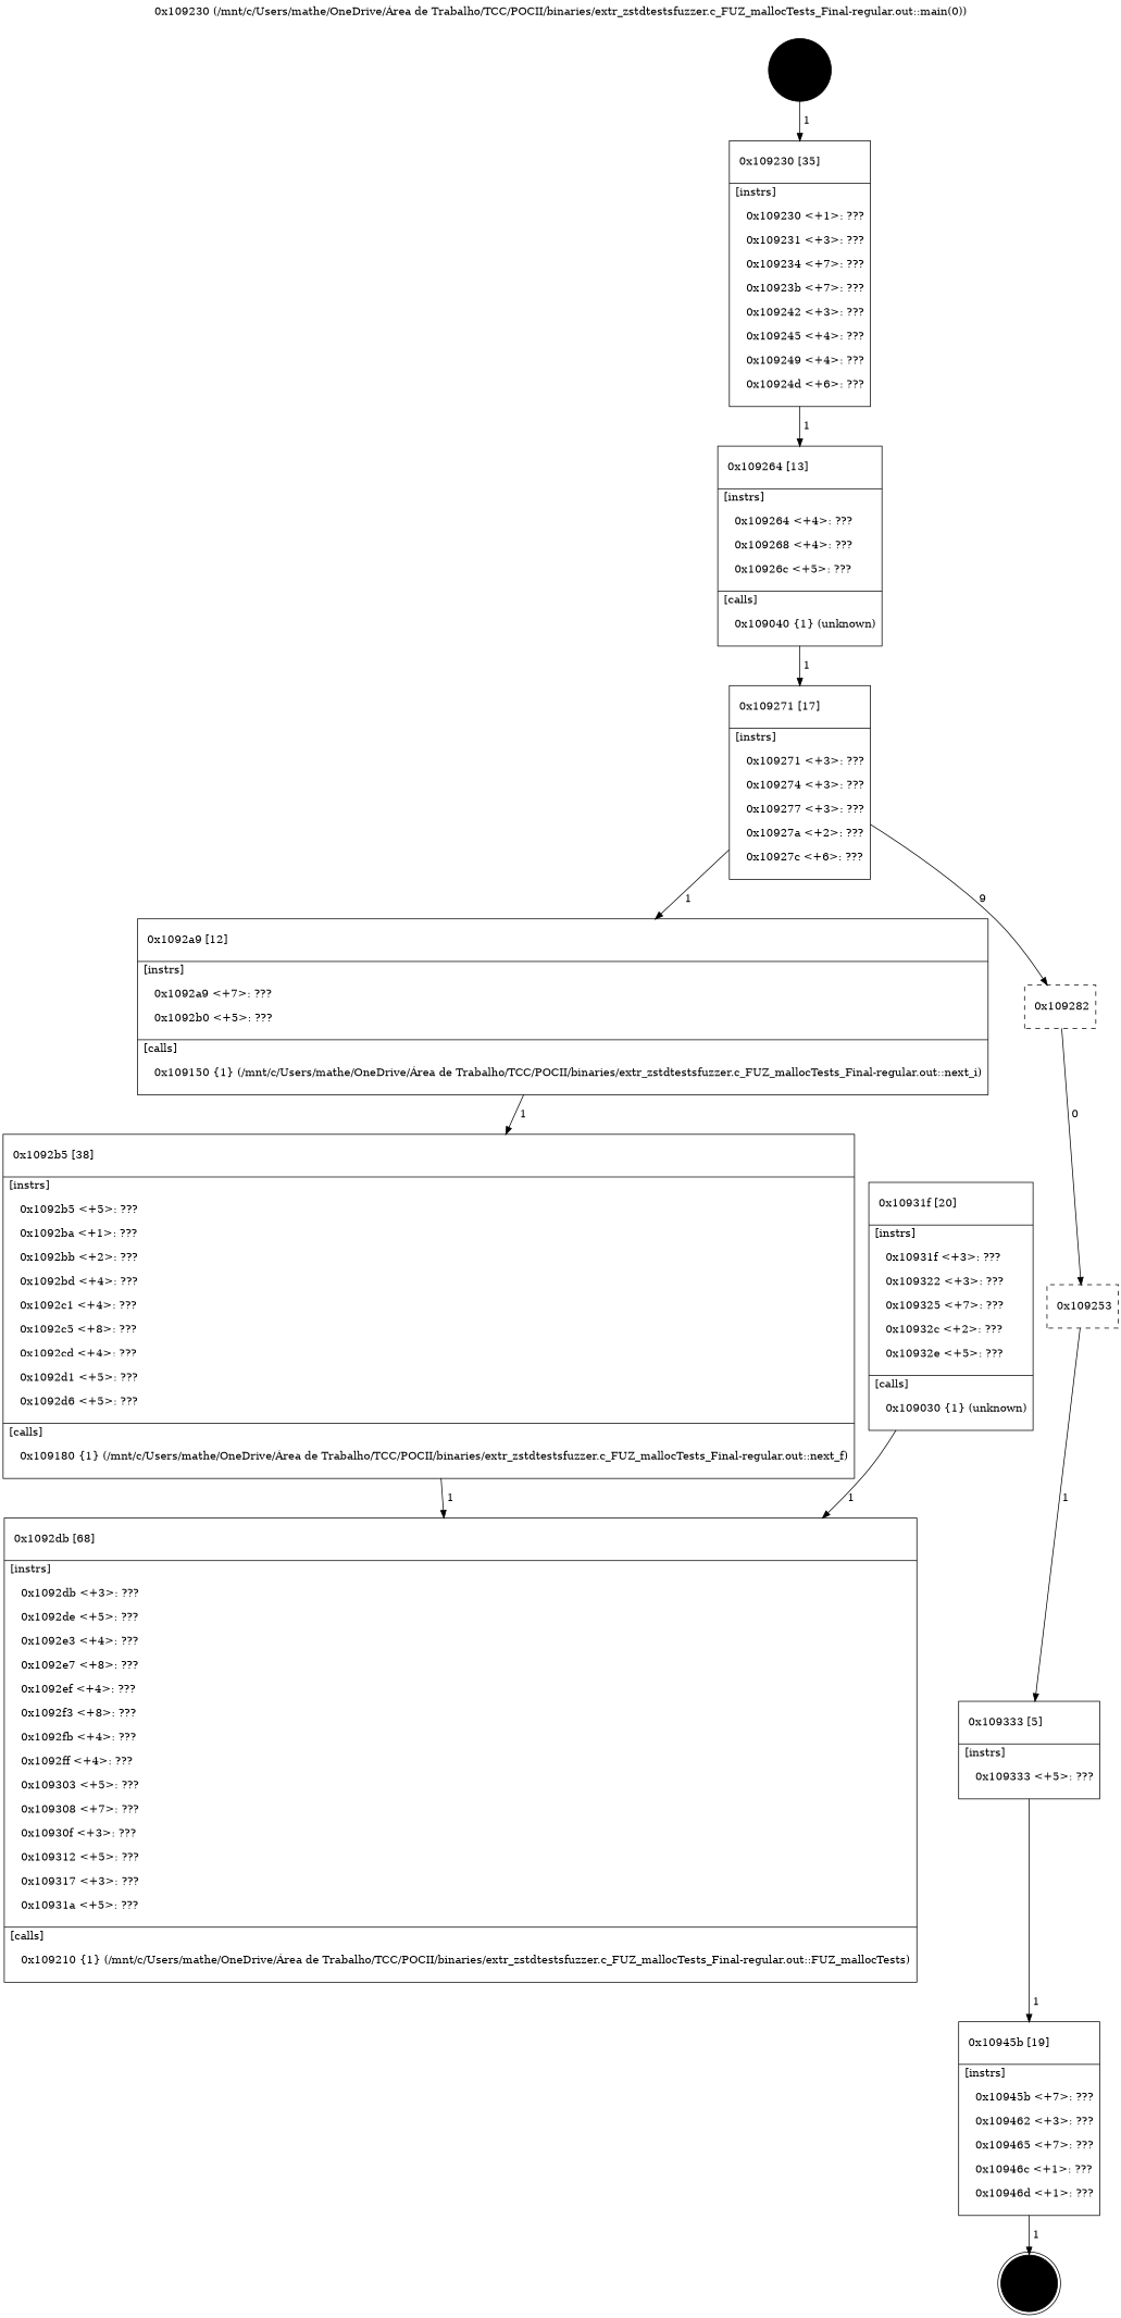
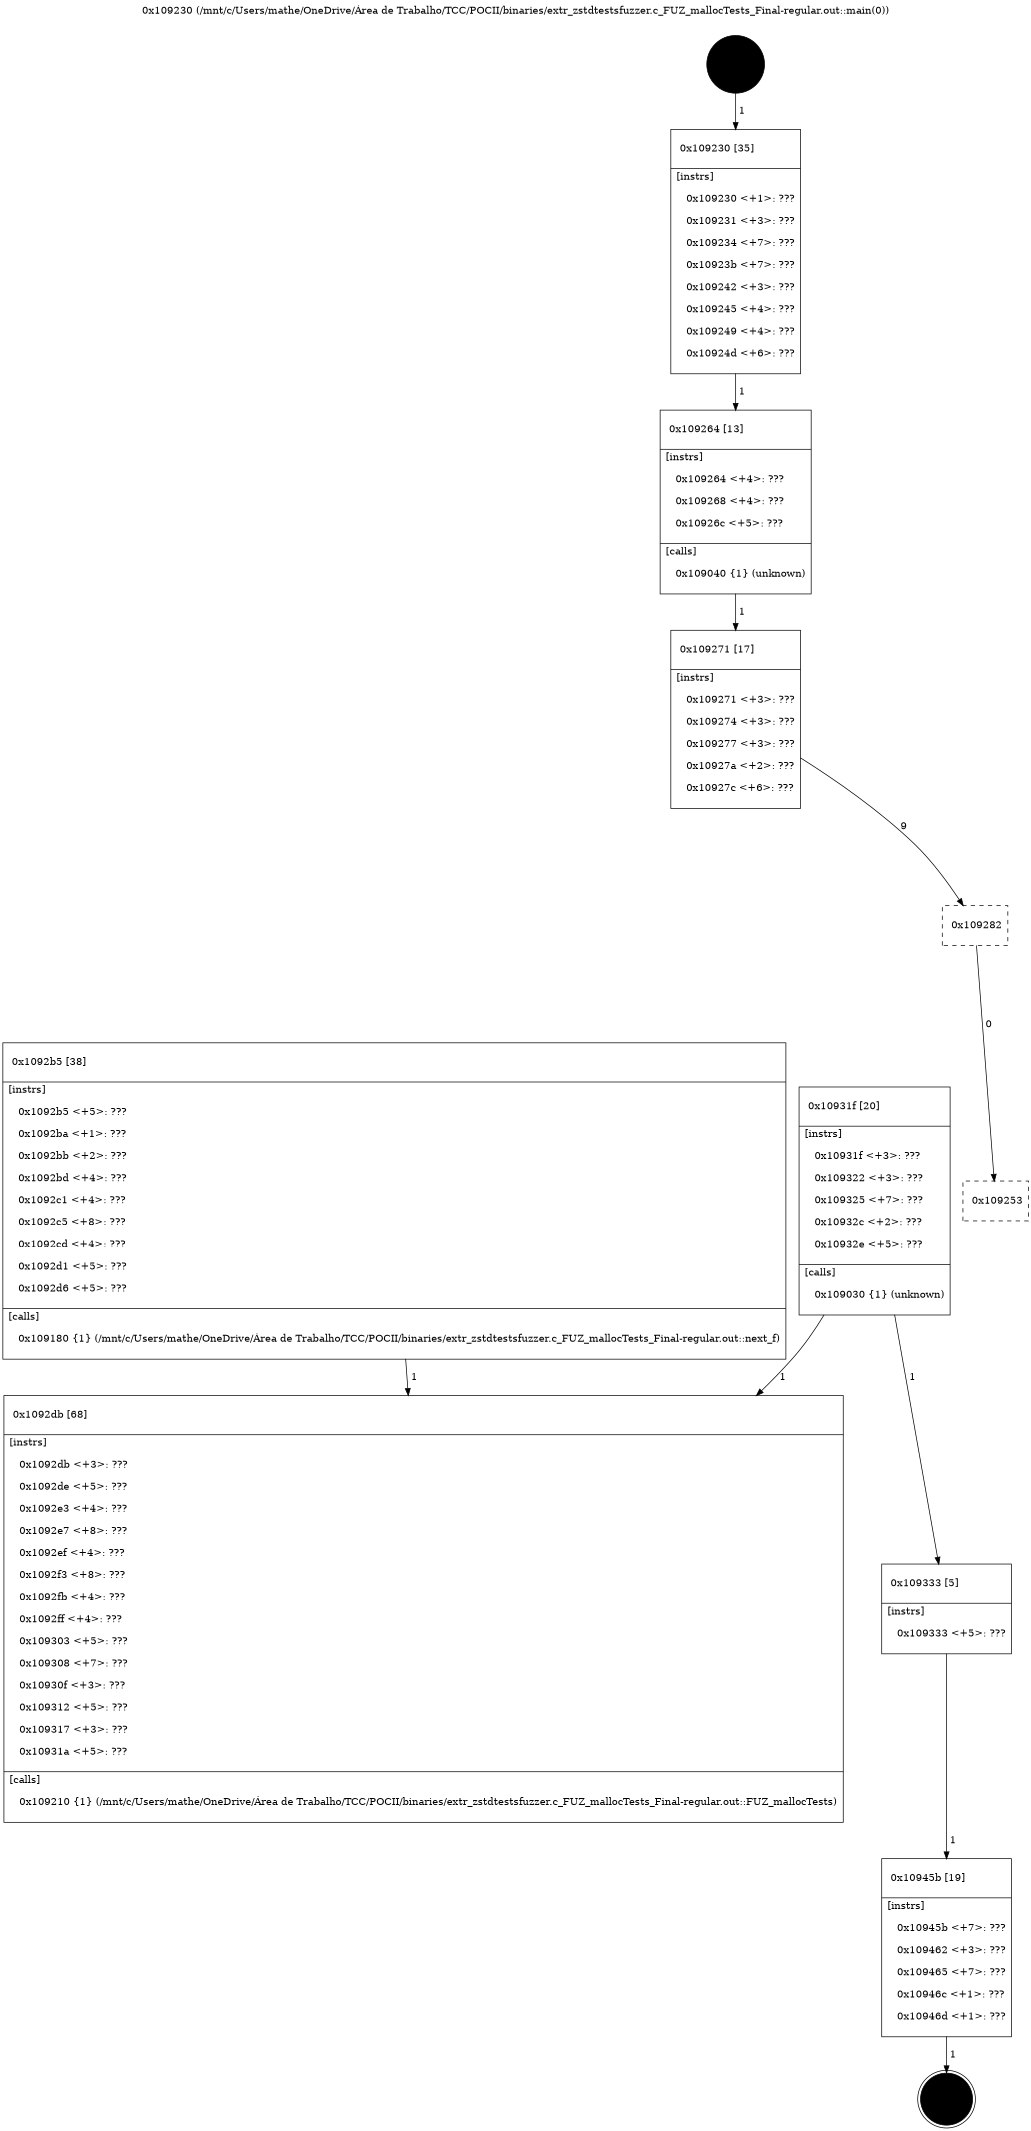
  digraph {
    label="0x109230 (/mnt/c/Users/mathe/OneDrive/Área de Trabalho/TCC/POCII/binaries/extr_zstdtestsfuzzer.c_FUZ_mallocTests_Final-regular.out::main(0))"
    labelloc=t
    node [shape=record]
    Entry [fillcolor=black height=0.3 shape=circle style=filled width=0.3]
    n2 [label="{\n     0x109230 [35]\l\n     | [instrs]\l\n     &nbsp;&nbsp;0x109230 \<+1\>: ???\l\n     &nbsp;&nbsp;0x109231 \<+3\>: ???\l\n     &nbsp;&nbsp;0x109234 \<+7\>: ???\l\n     &nbsp;&nbsp;0x10923b \<+7\>: ???\l\n     &nbsp;&nbsp;0x109242 \<+3\>: ???\l\n     &nbsp;&nbsp;0x109245 \<+4\>: ???\l\n     &nbsp;&nbsp;0x109249 \<+4\>: ???\l\n     &nbsp;&nbsp;0x10924d \<+6\>: ???\l\n  }"]
    n3 [label="{\n     0x109264 [13]\l\n     | [instrs]\l\n     &nbsp;&nbsp;0x109264 \<+4\>: ???\l\n     &nbsp;&nbsp;0x109268 \<+4\>: ???\l\n     &nbsp;&nbsp;0x10926c \<+5\>: ???\l\n     | [calls]\l\n     &nbsp;&nbsp;0x109040 \{1\} (unknown)\l\n  }"]
    n4 [label="{\n     0x109271 [17]\l\n     | [instrs]\l\n     &nbsp;&nbsp;0x109271 \<+3\>: ???\l\n     &nbsp;&nbsp;0x109274 \<+3\>: ???\l\n     &nbsp;&nbsp;0x109277 \<+3\>: ???\l\n     &nbsp;&nbsp;0x10927a \<+2\>: ???\l\n     &nbsp;&nbsp;0x10927c \<+6\>: ???\l\n  }"]
    n5 [label="{\n     0x109253\l\n  }" style=dashed]
-   n6 [label="{\n     0x1092a9 [12]\l\n     | [instrs]\l\n     &nbsp;&nbsp;0x1092a9 \<+7\>: ???\l\n     &nbsp;&nbsp;0x1092b0 \<+5\>: ???\l\n     | [calls]\l\n     &nbsp;&nbsp;0x109150 \{1\} (/mnt/c/Users/mathe/OneDrive/Área de Trabalho/TCC/POCII/binaries/extr_zstdtestsfuzzer.c_FUZ_mallocTests_Final-regular.out::next_i)\l\n  }"]
    n7 [label="{\n     0x109282\l\n  }" style=dashed]
    n8 [label="{\n     0x1092b5 [38]\l\n     | [instrs]\l\n     &nbsp;&nbsp;0x1092b5 \<+5\>: ???\l\n     &nbsp;&nbsp;0x1092ba \<+1\>: ???\l\n     &nbsp;&nbsp;0x1092bb \<+2\>: ???\l\n     &nbsp;&nbsp;0x1092bd \<+4\>: ???\l\n     &nbsp;&nbsp;0x1092c1 \<+4\>: ???\l\n     &nbsp;&nbsp;0x1092c5 \<+8\>: ???\l\n     &nbsp;&nbsp;0x1092cd \<+4\>: ???\l\n     &nbsp;&nbsp;0x1092d1 \<+5\>: ???\l\n     &nbsp;&nbsp;0x1092d6 \<+5\>: ???\l\n     | [calls]\l\n     &nbsp;&nbsp;0x109180 \{1\} (/mnt/c/Users/mathe/OneDrive/Área de Trabalho/TCC/POCII/binaries/extr_zstdtestsfuzzer.c_FUZ_mallocTests_Final-regular.out::next_f)\l\n  }"]
    n9 [label="{\n     0x1092db [68]\l\n     | [instrs]\l\n     &nbsp;&nbsp;0x1092db \<+3\>: ???\l\n     &nbsp;&nbsp;0x1092de \<+5\>: ???\l\n     &nbsp;&nbsp;0x1092e3 \<+4\>: ???\l\n     &nbsp;&nbsp;0x1092e7 \<+8\>: ???\l\n     &nbsp;&nbsp;0x1092ef \<+4\>: ???\l\n     &nbsp;&nbsp;0x1092f3 \<+8\>: ???\l\n     &nbsp;&nbsp;0x1092fb \<+4\>: ???\l\n     &nbsp;&nbsp;0x1092ff \<+4\>: ???\l\n     &nbsp;&nbsp;0x109303 \<+5\>: ???\l\n     &nbsp;&nbsp;0x109308 \<+7\>: ???\l\n     &nbsp;&nbsp;0x10930f \<+3\>: ???\l\n     &nbsp;&nbsp;0x109312 \<+5\>: ???\l\n     &nbsp;&nbsp;0x109317 \<+3\>: ???\l\n     &nbsp;&nbsp;0x10931a \<+5\>: ???\l\n     | [calls]\l\n     &nbsp;&nbsp;0x109210 \{1\} (/mnt/c/Users/mathe/OneDrive/Área de Trabalho/TCC/POCII/binaries/extr_zstdtestsfuzzer.c_FUZ_mallocTests_Final-regular.out::FUZ_mallocTests)\l\n  }"]
    n10 [label="{\n     0x10931f [20]\l\n     | [instrs]\l\n     &nbsp;&nbsp;0x10931f \<+3\>: ???\l\n     &nbsp;&nbsp;0x109322 \<+3\>: ???\l\n     &nbsp;&nbsp;0x109325 \<+7\>: ???\l\n     &nbsp;&nbsp;0x10932c \<+2\>: ???\l\n     &nbsp;&nbsp;0x10932e \<+5\>: ???\l\n     | [calls]\l\n     &nbsp;&nbsp;0x109030 \{1\} (unknown)\l\n  }"]
    n11 [label="{\n     0x109333 [5]\l\n     | [instrs]\l\n     &nbsp;&nbsp;0x109333 \<+5\>: ???\l\n  }"]
    n12 [label="{\n     0x10945b [19]\l\n     | [instrs]\l\n     &nbsp;&nbsp;0x10945b \<+7\>: ???\l\n     &nbsp;&nbsp;0x109462 \<+3\>: ???\l\n     &nbsp;&nbsp;0x109465 \<+7\>: ???\l\n     &nbsp;&nbsp;0x10946c \<+1\>: ???\l\n     &nbsp;&nbsp;0x10946d \<+1\>: ???\l\n  }"]
    Exit [fillcolor=black height=0.3 peripheries=2 shape=circle style=filled width=0.3]
    Entry -> n2 [label=" 1"]
    n2 -> n3 [label=" 1"]
    n3 -> n4 [label=" 1"]
-   n4 -> n6 [label=" 1"]
    n4 -> n7 [label=" 9"]
-   n6 -> n8 [label=" 1"]
    n7 -> n5 [label=" 0"]
    n8 -> n9 [label=" 1"]
    n10 -> n9 [label=" 1"]
-   n5 -> n11 [label=" 1"]
+   n10 -> n11 [label=" 1"]
    n11 -> n12 [label=" 1"]
    n12 -> Exit [label=" 1"]
  }
